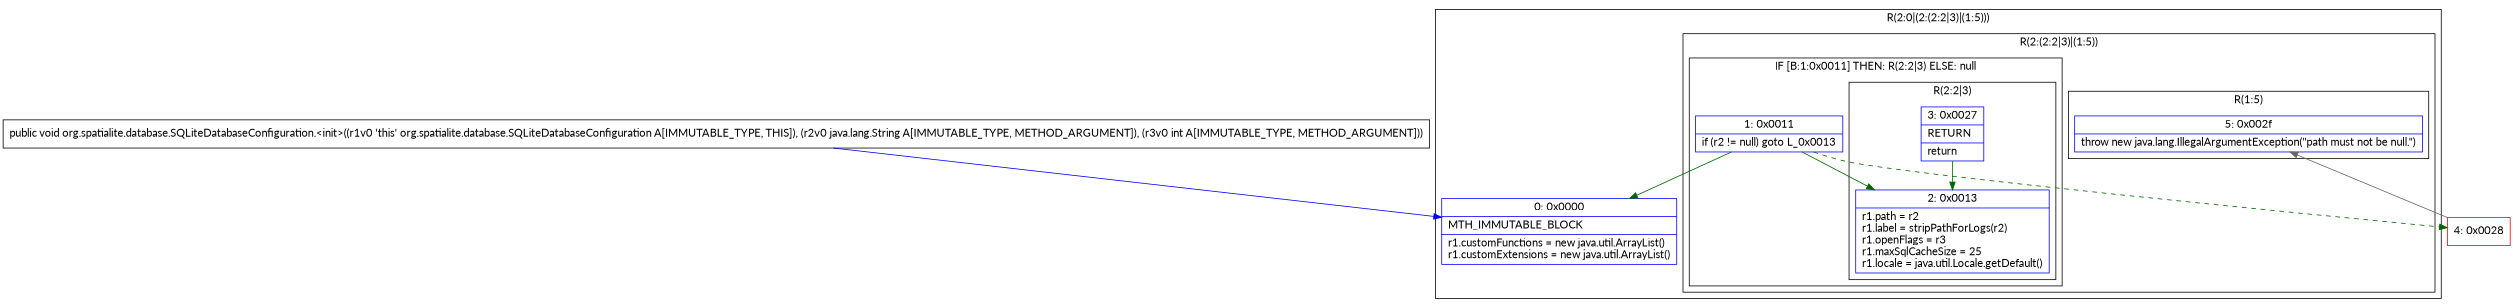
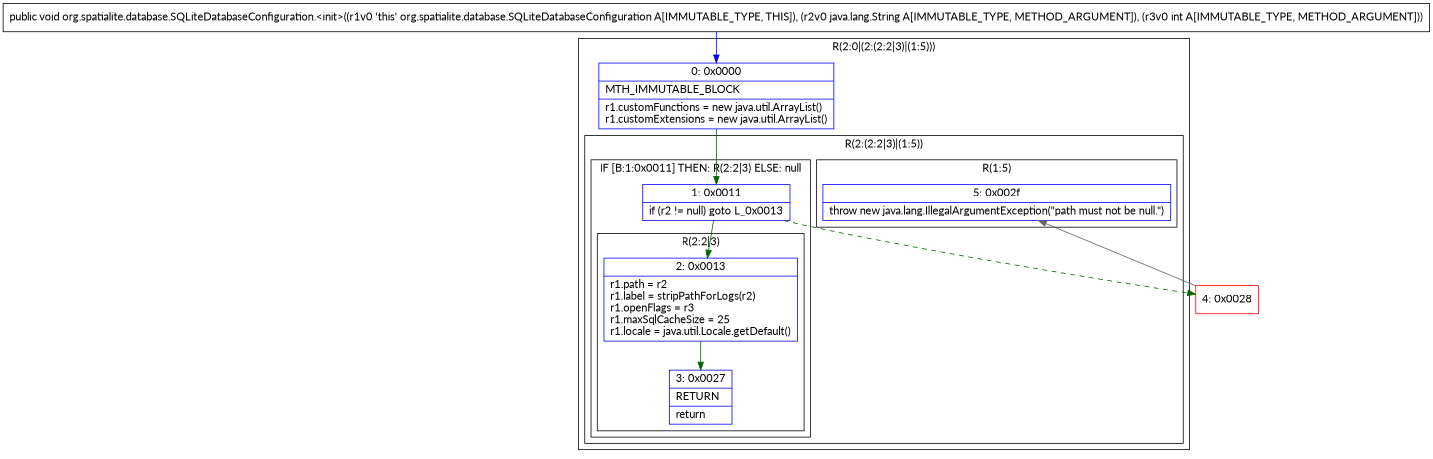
  digraph {
    fontname=Lato
    node [color=blue fontname=Lato shape=record]
    edge [color=darkgreen fontname=Lato]
    n1 [label="{2\:\ 0x0013|r1.path = r2\lr1.label = stripPathForLogs(r2)\lr1.openFlags = r3\lr1.maxSqlCacheSize = 25\lr1.locale = java.util.Locale.getDefault()\l}"]
    n2 [label="{3\:\ 0x0027|RETURN\l|return\l}"]
    n3 [label="{1\:\ 0x0011|if (r2 != null) goto L_0x0013\l}"]
    n4 [label="{5\:\ 0x002f|throw new java.lang.IllegalArgumentException(\"path must not be null.\")\l}"]
    n5 [label="{0\:\ 0x0000|MTH_IMMUTABLE_BLOCK\l|r1.customFunctions = new java.util.ArrayList()\lr1.customExtensions = new java.util.ArrayList()\l}"]
    n6 [color=red label="{4\:\ 0x0028}"]
    n7 [label="{public void org.spatialite.database.SQLiteDatabaseConfiguration.\<init\>((r1v0 'this' org.spatialite.database.SQLiteDatabaseConfiguration A[IMMUTABLE_TYPE, THIS]), (r2v0 java.lang.String A[IMMUTABLE_TYPE, METHOD_ARGUMENT]), (r3v0 int A[IMMUTABLE_TYPE, METHOD_ARGUMENT])) }" color=""]
    subgraph cluster_1 {
      label="R(2:0|(2:(2:2|3)|(1:5)))"
      n5
      subgraph cluster_2 {
        label="R(2:(2:2|3)|(1:5))"
        subgraph cluster_3 {
          label="IF [B:1:0x0011] THEN: R(2:2|3) ELSE: null"
          n3
          subgraph cluster_4 {
            label="R(2:2|3)"
            n1
            n2
          }
        }
        subgraph cluster_5 {
          label="R(1:5)"
          n4
        }
      }
    }
-   n2 -> n1
+   n1 -> n2
    n3 -> n1
    n3 -> n6 [style=dashed]
-   n3 -> n5
+   n5 -> n3
    n6 -> n4 [color=gray40]
    n7 -> n5 [color=blue]
  }
